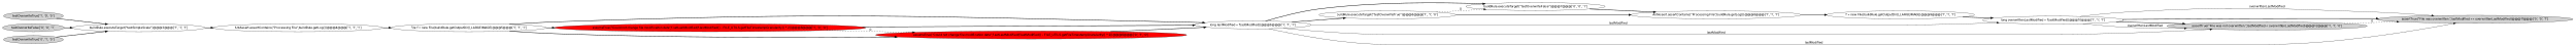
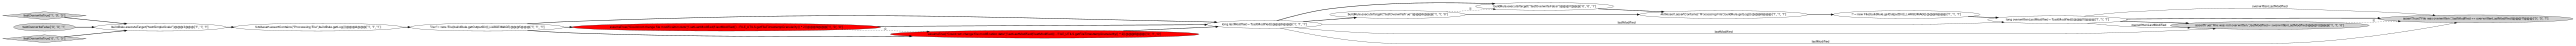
  digraph {
    fontname=Inter
    rankdir=LR
    node [fillcolor=white fontname=Inter shape=ellipse style=filled]
    edge [fontname=Inter style=bold]
    n1 [label="buildRule.executeTarget(\"testSimpleScale\")@@@3@@@['1', '1', '1']"]
    n2 [label="AntAssert.assertContains(\"Processing File\",buildRule.getLog())@@@4@@@['1', '1', '1']"]
    n3 [label="File f = new File(buildRule.getOutputDir(),LARGEIMAGE)@@@5@@@['1', '1', '1']"]
    n4 [label="long overwrittenLastModified = f.lastModified()@@@10@@@['1', '1', '1']"]
    n5 [fillcolor=lightgray label="assertTrue(\"File was not overwritten.\",lastModified < overwrittenLastModified)@@@12@@@['1', '1', '0']"]
    n6 [fillcolor=lightgray label="assertTrue(\"File was overwritten.\",lastModified == overwrittenLastModified)@@@11@@@['0', '0', '1']"]
    n7 [label="buildRule.executeTarget(\"testOverwriteFalse\")@@@7@@@['0', '0', '1']"]
    n8 [label="AntAssert.assertContains(\"Processing File\",buildRule.getLog())@@@8@@@['1', '1', '1']"]
    n9 [label="f = new File(buildRule.getOutputDir(),LARGEIMAGE)@@@9@@@['1', '1', '1']"]
-   n10 [fillcolor=lightgray label="testOverwriteTrue['1', '0', '0']"]
+   n10 [fillcolor=lightgray label="testOverwriteTrue['1', '0', '0']" shape=diamond]
    n11 [fillcolor=red label="assumeTrue(\"Could not change file modificaiton date\",f.setLastModified(f.lastModified() - FILE_UTILS.getFileTimestampGranularity() * 2))@@@6@@@['1', '0', '0']"]
    n12 [label="long lastModified = f.lastModified()@@@6@@@['1', '1', '1']"]
    n13 [fillcolor=red label="assumeTrue(\"Could not change file modification date\",f.setLastModified(f.lastModified() - FILE_UTILS.getFileTimestampGranularity() * 2))@@@6@@@['0', '1', '0']"]
    n14 [label="buildRule.executeTarget(\"testOverwriteTrue\")@@@8@@@['1', '1', '0']"]
    n15 [fillcolor=lightgray label="testOverwriteFalse['0', '0', '1']"]
-   n16 [fillcolor=lightgray label="testOverwriteTrue['0', '1', '0']"]
+   n16 [fillcolor=lightgray label="testOverwriteTrue['0', '1', '0']" shape=diamond]
    n1 -> n2
    n2 -> n3
    n3 -> n11
    n3 -> n12
    n3 -> n13
    n4 -> n5
    n4 -> n5 [label=overwrittenLastModified style=solid]
    n4 -> n6 [label=overwrittenLastModified style=solid]
    n4 -> n6
    n5 -> n6 [label=0 style=dashed]
    n7 -> n8
    n8 -> n9
    n9 -> n4
    n10 -> n1
    n11 -> n12
    n11 -> n13 [label=0 style=dashed]
    n12 -> n4 [label=lastModified style=solid]
    n12 -> n5 [label=lastModified style=solid]
    n12 -> n6 [label=lastModified style=solid]
    n12 -> n7
    n12 -> n14
    n13 -> n12
    n14 -> n7 [label=0 style=dashed]
    n14 -> n8
    n15 -> n1
    n16 -> n1
  }
